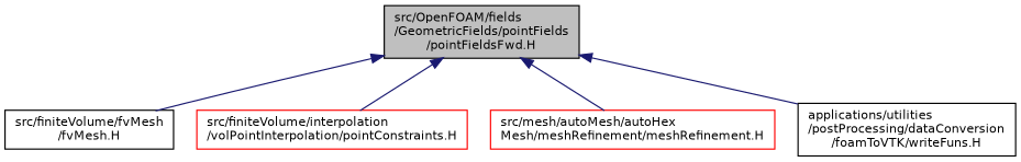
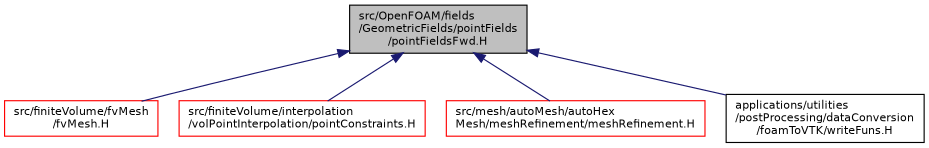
  digraph {
    node [color=red fontname=Helvetica fontsize=10 shape=record]
    edge [color=midnightblue dir=back fontname=Helvetica fontsize=10 labelfontname=Helvetica labelfontsize=10 style=solid]
    n1 [color=black fillcolor=grey75 fontcolor=black height=0.2 label="src/OpenFOAM/fields\l/GeometricFields/pointFields\l/pointFieldsFwd.H" style=filled width=0.4]
-   n2 [color=black height=0.2 label="src/finiteVolume/fvMesh\l/fvMesh.H" width=0.4]
+   n2 [height=0.2 label="src/finiteVolume/fvMesh\l/fvMesh.H" width=0.4]
    n3 [height=0.2 label="src/finiteVolume/interpolation\l/volPointInterpolation/pointConstraints.H" width=0.4]
    n4 [height=0.2 label="src/mesh/autoMesh/autoHex\lMesh/meshRefinement/meshRefinement.H" width=0.4]
    n5 [color=black height=0.2 label="applications/utilities\l/postProcessing/dataConversion\l/foamToVTK/writeFuns.H" width=0.4]
    n1 -> n2
    n1 -> n3
    n1 -> n4
    n1 -> n5
  }
